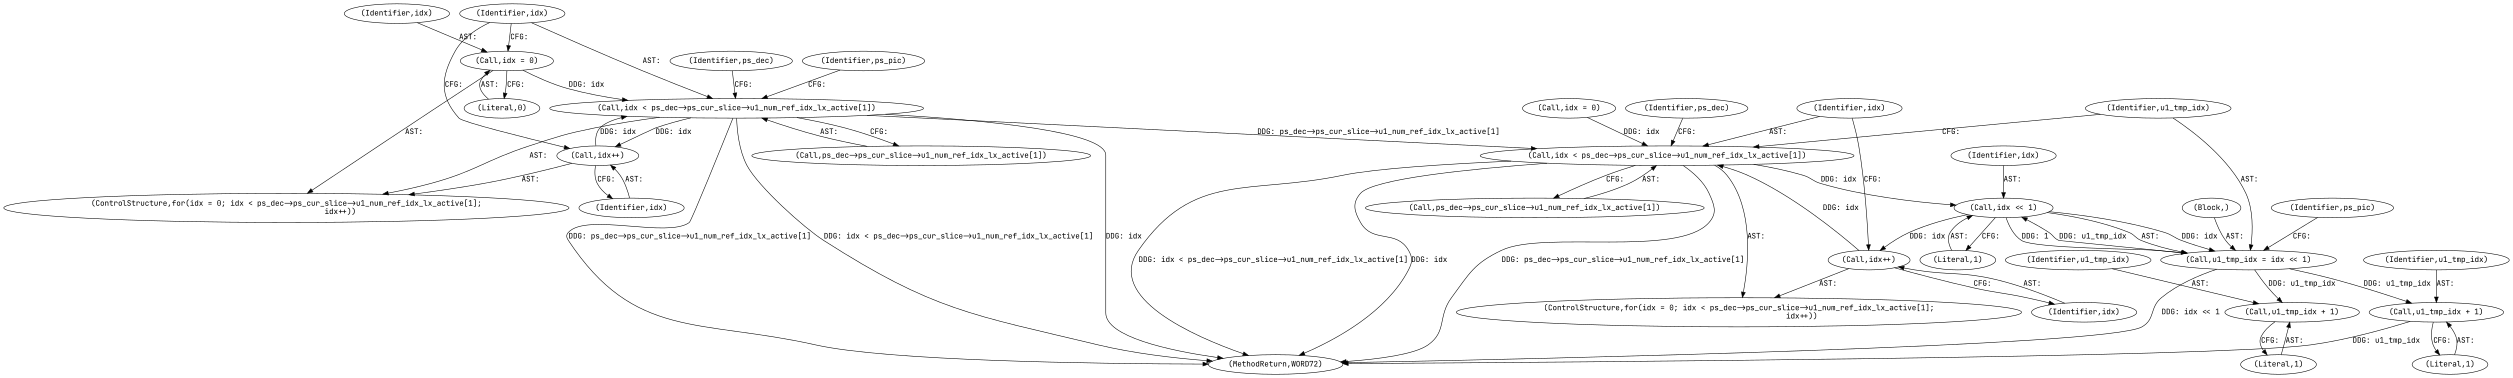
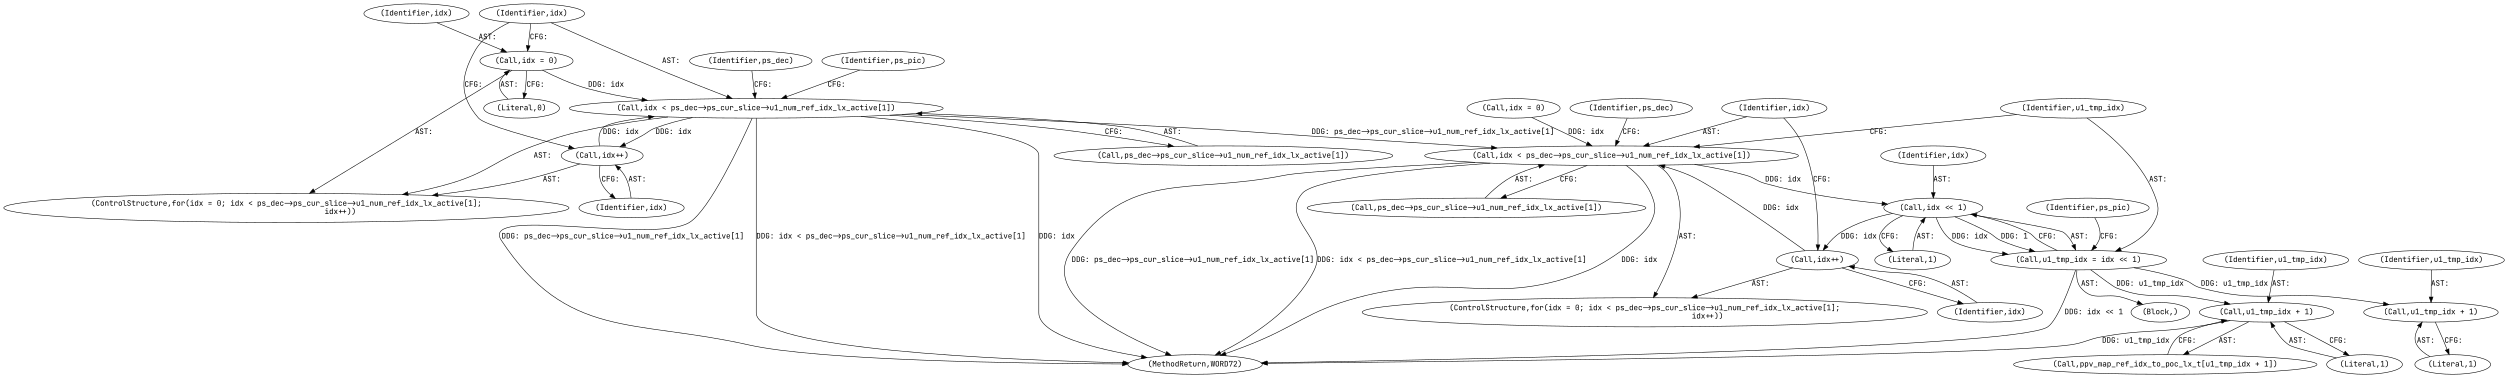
  digraph {
    fontname="JetBrains Mono"
    node [fontname="JetBrains Mono"]
    edge [fontname="JetBrains Mono"]
    n1 [label="(Call,idx < ps_dec->ps_cur_slice->u1_num_ref_idx_lx_active[1])"]
    n2 [label="(Call,idx++)"]
    n3 [label="(Call,idx < ps_dec->ps_cur_slice->u1_num_ref_idx_lx_active[1])"]
    n4 [label="(MethodReturn,WORD72)"]
    n5 [label="(Call,ps_dec->ps_cur_slice->u1_num_ref_idx_lx_active[1])"]
    n6 [label="(ControlStructure,for(idx = 0; idx < ps_dec->ps_cur_slice->u1_num_ref_idx_lx_active[1];\n                        idx++))"]
    n7 [label="(Identifier,idx)"]
    n8 [label="(Call,idx << 1)"]
    n9 [label="(Call,ps_dec->ps_cur_slice->u1_num_ref_idx_lx_active[1])"]
    n10 [label="(ControlStructure,for(idx = 0; idx < ps_dec->ps_cur_slice->u1_num_ref_idx_lx_active[1];\n                            idx++))"]
    n11 [label="(Call,idx = 0)"]
    n12 [label="(Literal,0)"]
    n13 [label="(Call,idx++)"]
    n14 [label="(Call,u1_tmp_idx = idx << 1)"]
    n15 [label="(Literal,1)"]
    n16 [label="(Identifier,idx)"]
    n17 [label="(Call,u1_tmp_idx + 1)"]
    n18 [label="(Call,u1_tmp_idx + 1)"]
    n19 [label="(Block,)"]
    n20 [label="(Literal,1)"]
+   n21 [label="(Call,ppv_map_ref_idx_to_poc_lx_t[u1_tmp_idx + 1])"]
    n22 [label="(Literal,1)"]
    n23 [label="(Identifier,u1_tmp_idx)"]
    n24 [label="(Identifier,idx)"]
    n25 [label="(Identifier,u1_tmp_idx)"]
    n26 [label="(Identifier,idx)"]
    n27 [label="(Identifier,idx)"]
    n28 [label="(Identifier,u1_tmp_idx)"]
    n29 [label="(Identifier,ps_pic)"]
    n30 [label="(Identifier,ps_dec)"]
    n31 [label="(Identifier,idx)"]
    n32 [label="(Call,idx = 0)"]
    n33 [label="(Identifier,ps_dec)"]
    n34 [label="(Identifier,ps_pic)"]
    n1 -> n2 [label="DDG: idx"]
    n1 -> n3 [label="DDG: ps_dec->ps_cur_slice->u1_num_ref_idx_lx_active[1]"]
    n1 -> n4 [label="DDG: ps_dec->ps_cur_slice->u1_num_ref_idx_lx_active[1]"]
    n1 -> n4 [label="DDG: idx < ps_dec->ps_cur_slice->u1_num_ref_idx_lx_active[1]"]
    n1 -> n4 [label="DDG: idx"]
    n1 -> n5 [label="CFG: "]
    n1 -> n6 [label="AST: "]
    n2 -> n1 [label="DDG: idx"]
    n2 -> n6 [label="AST: "]
    n2 -> n7 [label="CFG: "]
    n3 -> n4 [label="DDG: ps_dec->ps_cur_slice->u1_num_ref_idx_lx_active[1]"]
    n3 -> n4 [label="DDG: idx < ps_dec->ps_cur_slice->u1_num_ref_idx_lx_active[1]"]
    n3 -> n4 [label="DDG: idx"]
    n3 -> n8 [label="DDG: idx"]
    n3 -> n9 [label="CFG: "]
    n3 -> n10 [label="AST: "]
    n5 -> n1 [label="AST: "]
    n7 -> n2 [label="AST: "]
    n8 -> n13 [label="DDG: idx"]
    n8 -> n14 [label="AST: "]
    n8 -> n14 [label="DDG: idx"]
    n8 -> n14 [label="DDG: 1"]
    n8 -> n15 [label="CFG: "]
    n9 -> n3 [label="AST: "]
    n11 -> n1 [label="DDG: idx"]
    n11 -> n6 [label="AST: "]
    n11 -> n12 [label="CFG: "]
    n12 -> n11 [label="AST: "]
    n13 -> n3 [label="DDG: idx"]
    n13 -> n10 [label="AST: "]
    n13 -> n16 [label="CFG: "]
    n14 -> n4 [label="DDG: idx << 1"]
-   n14 -> n8 [label="DDG: u1_tmp_idx"]
+   n14 -> n8 [label="CFG: "]
    n14 -> n17 [label="DDG: u1_tmp_idx"]
    n14 -> n18 [label="DDG: u1_tmp_idx"]
-   n19 -> n14 [label="AST: "]
+   n14 -> n19 [label="AST: "]
    n15 -> n8 [label="AST: "]
    n16 -> n13 [label="AST: "]
    n17 -> n20 [label="CFG: "]
    n18 -> n4 [label="DDG: u1_tmp_idx"]
+   n18 -> n21 [label="AST: "]
    n18 -> n22 [label="CFG: "]
    n20 -> n17 [label="AST: "]
+   n21 -> n18 [label="CFG: "]
    n22 -> n18 [label="AST: "]
    n23 -> n18 [label="AST: "]
    n24 -> n1 [label="AST: "]
    n24 -> n2 [label="CFG: "]
    n24 -> n11 [label="CFG: "]
    n25 -> n3 [label="CFG: "]
    n25 -> n14 [label="AST: "]
    n26 -> n3 [label="AST: "]
    n26 -> n13 [label="CFG: "]
    n27 -> n11 [label="AST: "]
    n28 -> n17 [label="AST: "]
    n29 -> n14 [label="CFG: "]
    n30 -> n1 [label="CFG: "]
    n31 -> n8 [label="AST: "]
    n32 -> n3 [label="DDG: idx"]
    n33 -> n3 [label="CFG: "]
    n34 -> n1 [label="CFG: "]
  }
